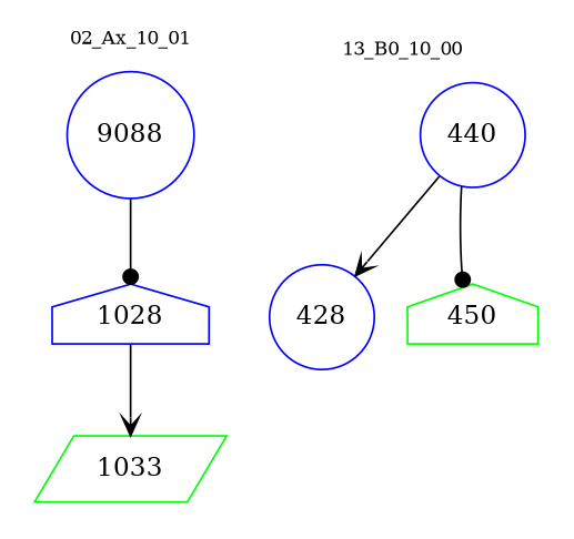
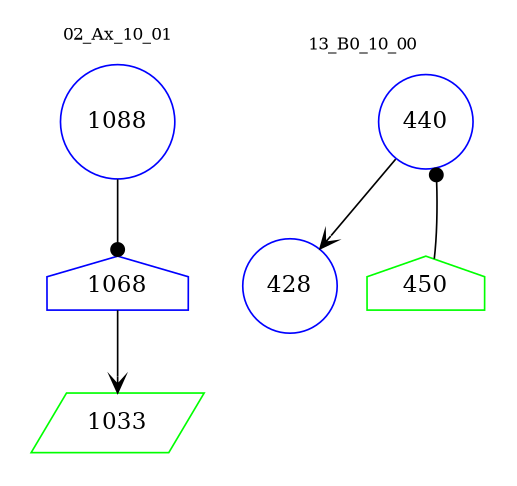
  digraph {
    node [color=blue shape=circle]
    edge [arrowhead=vee color=black]
-   n1 [label=1028 shape=house]
+   n1 [label=1068 shape=house]
    n2 [color=green label=1033 shape=parallelogram]
-   n3 [label=9088]
+   n3 [label=1088]
    n4 [label=440]
    n5 [label=428]
    n6 [color=green label=450 shape=house]
    subgraph cluster_1 {
      color=white
      fontsize=10
      label="02_Ax_10_01"
      n1
      n2
      n3
    }
    subgraph cluster_2 {
      color=white
      fontsize=10
      label="13_B0_10_00"
      n4
      n5
      n6
    }
    n1 -> n2
    n3 -> n1 [arrowhead=dot]
    n4 -> n5
-   n4 -> n6 [arrowhead=dot]
+   n6 -> n4 [arrowhead=dot]
  }
